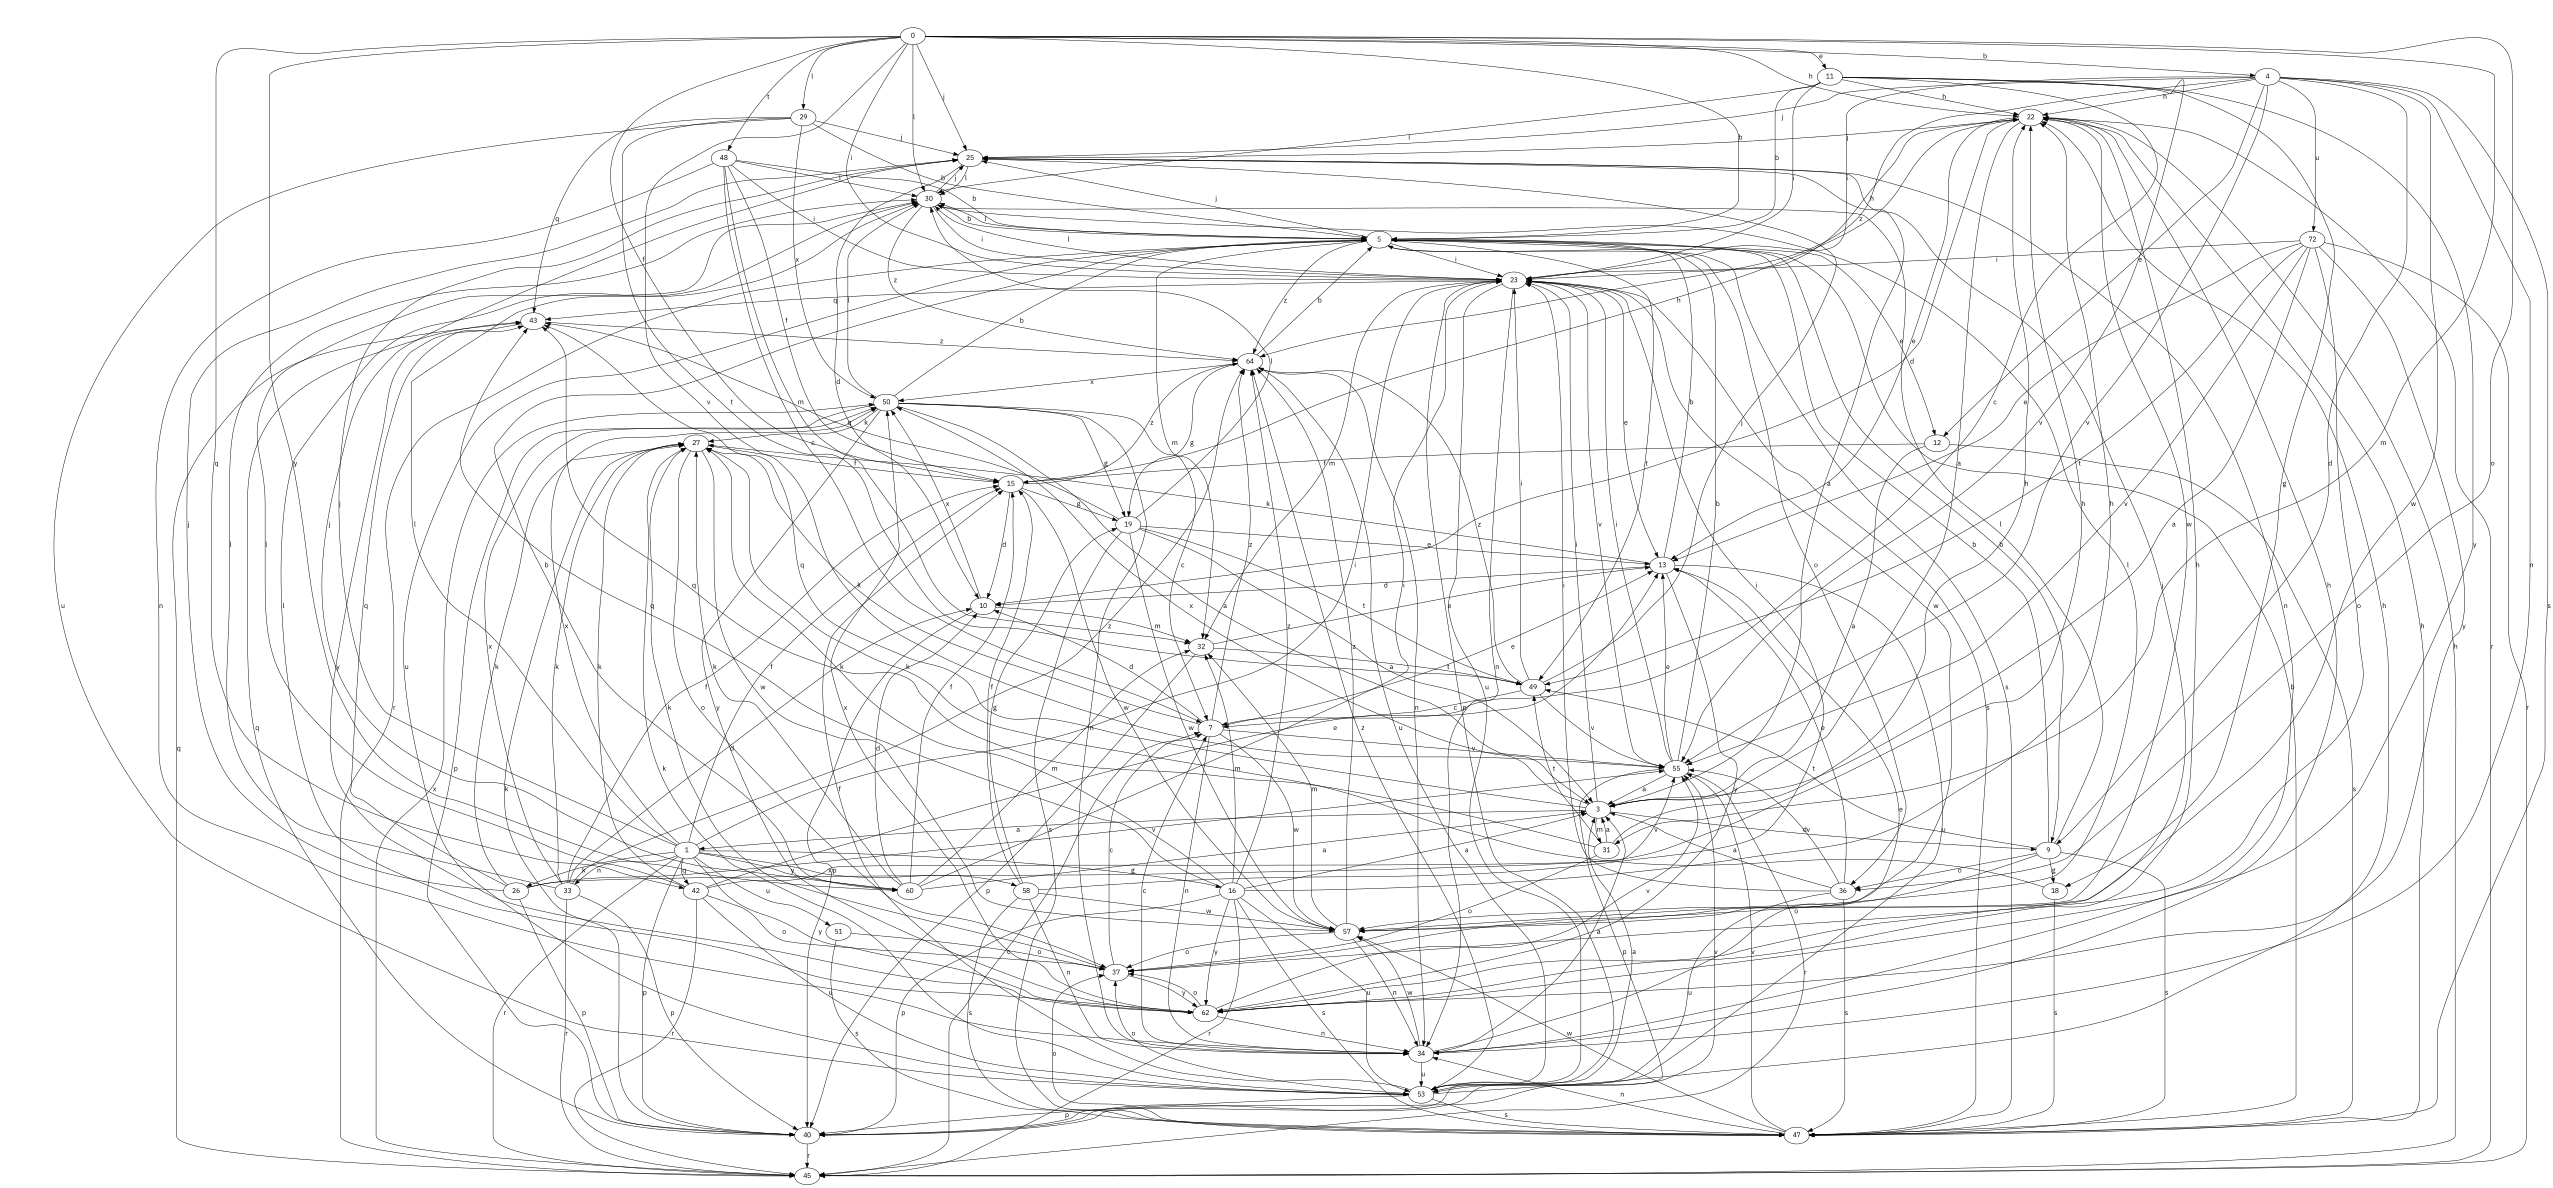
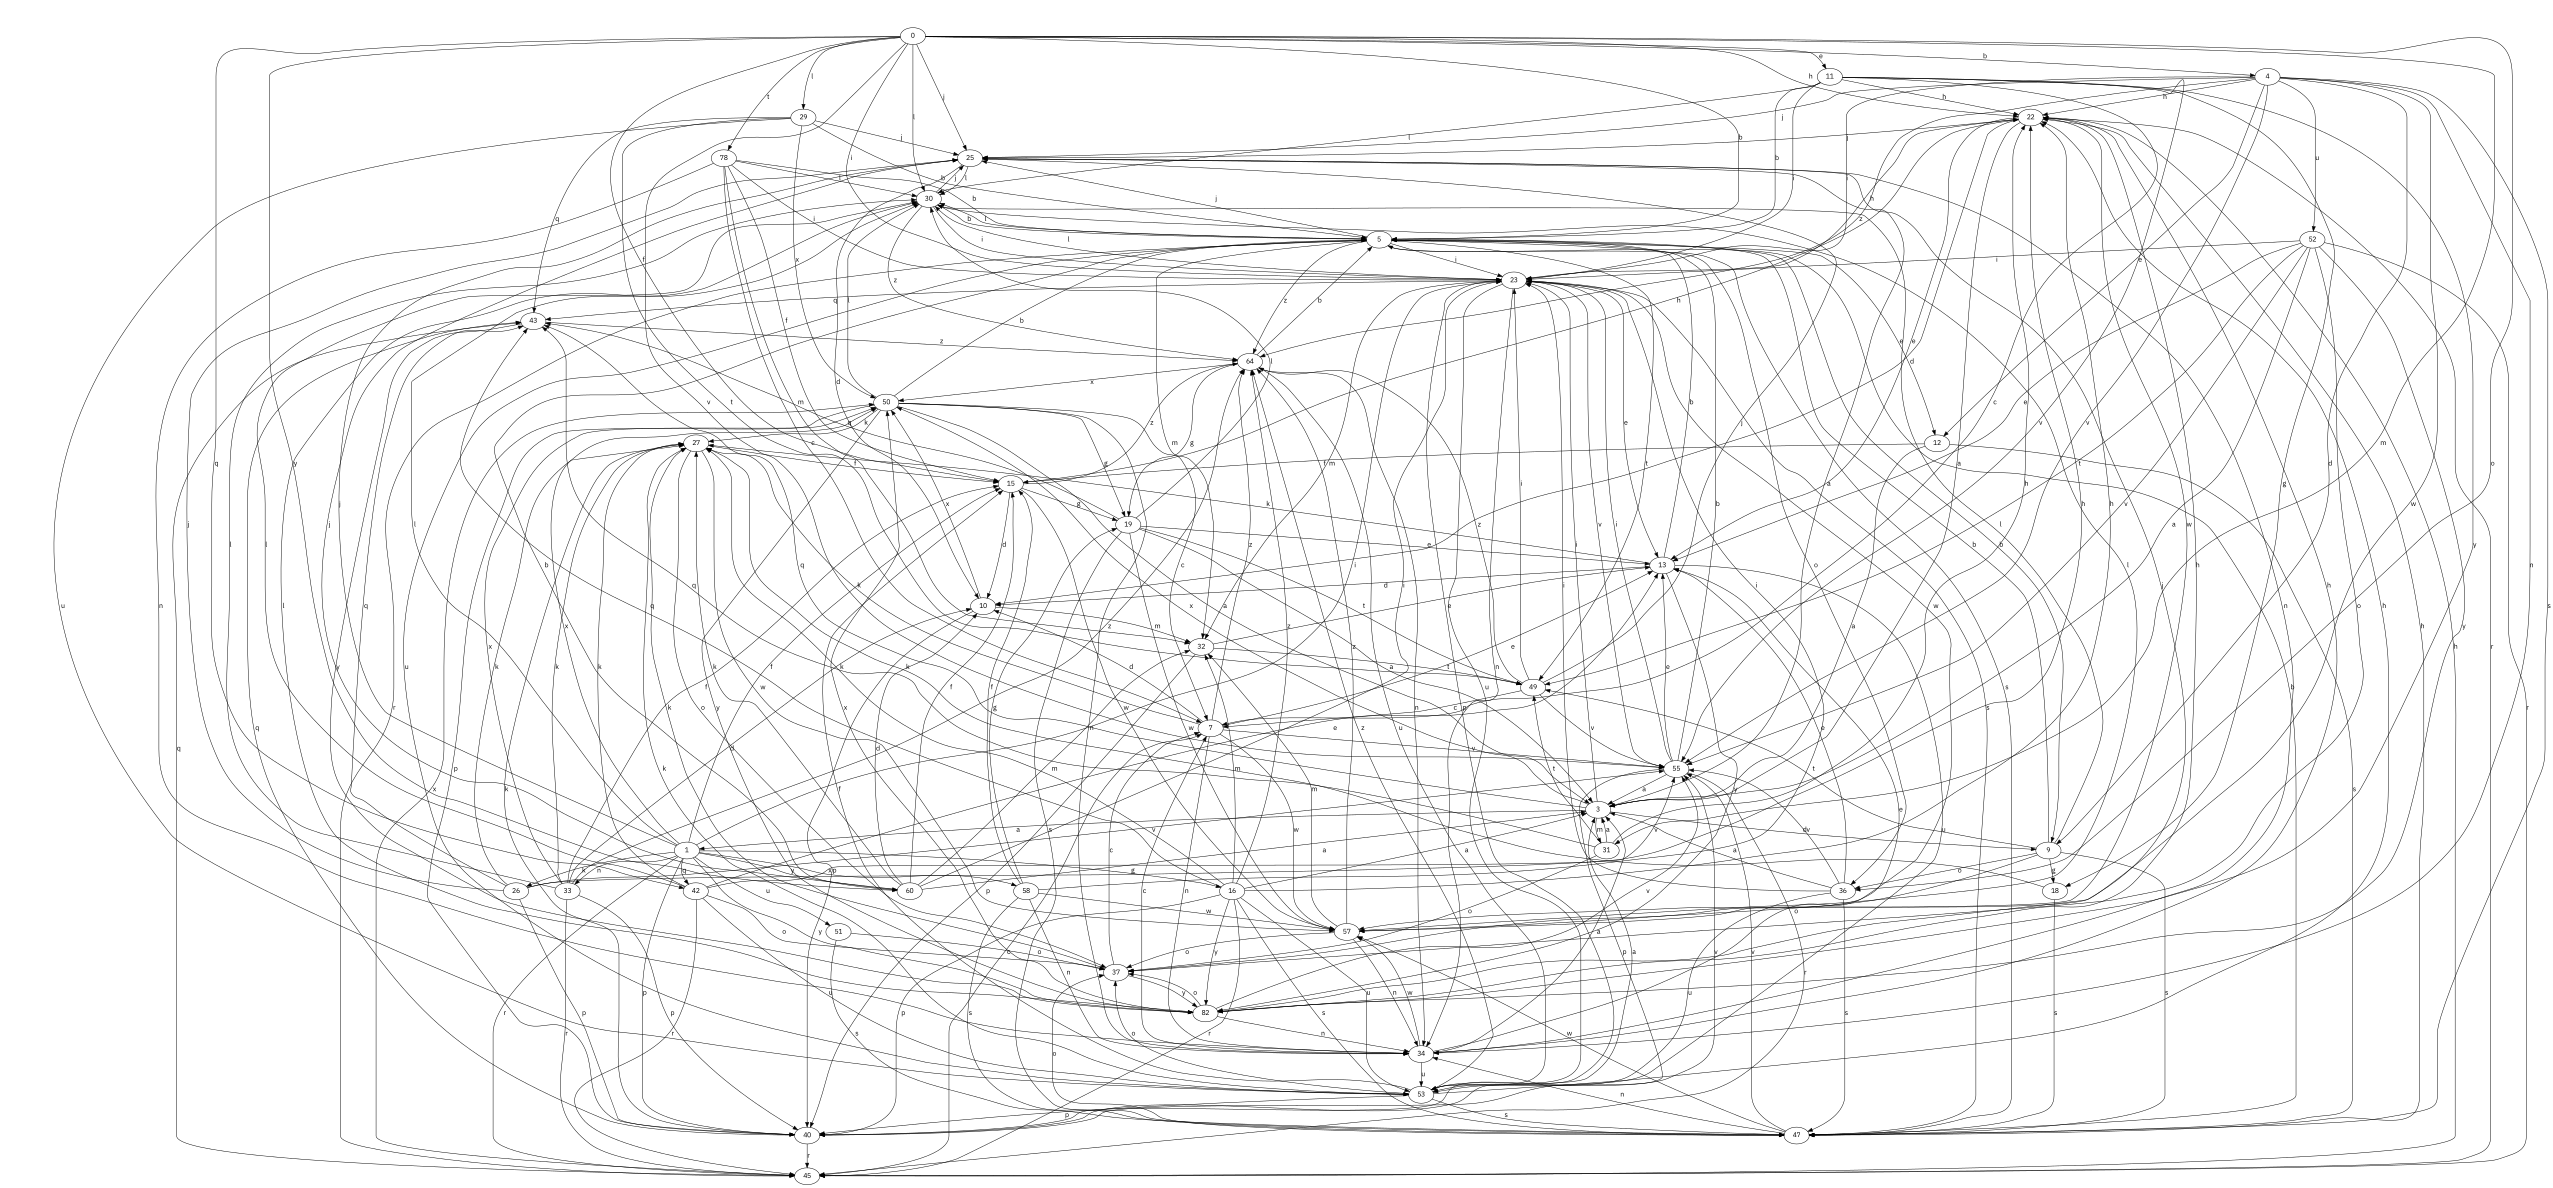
  strict digraph {
    fontname="IBM Plex Sans"
    node [fontname="IBM Plex Sans"]
    edge [fontname="IBM Plex Sans"]
    0
    4
    5
    11
    15
    22
    23
    25
    29
    30
    31
    36
    42
-   48
+   48 [label=78]
    55
    60
    9
    12
    34
    47
-   52 [label=72]
+   52
    57
    64
    45
    32
    49
    53
-   62
+   62 [label=82]
    7
    18
    10
    19
    3
    13
    40
    43
    n37 [label=50]
    37
    27
    1
    16
    26
    33
    51
    58
    0 -> 4 [label=b]
    0 -> 5 [label=b]
    0 -> 11 [label=e]
    0 -> 15 [label=f]
    0 -> 22 [label=h]
    0 -> 23 [label=i]
    0 -> 25 [label=j]
    0 -> 29 [label=l]
    0 -> 30 [label=l]
    0 -> 31 [label=m]
    0 -> 36 [label=o]
    0 -> 42 [label=q]
    0 -> 48 [label=t]
    0 -> 55 [label=v]
    0 -> 60 [label=y]
    4 -> 22 [label=h]
    4 -> 23 [label=i]
    4 -> 25 [label=j]
    4 -> 55 [label=v]
    4 -> 9 [label=d]
    4 -> 12 [label=e]
    4 -> 34 [label=n]
    4 -> 47 [label=s]
    4 -> 52 [label=u]
    4 -> 57 [label=w]
    4 -> 64 [label=z]
    5 -> 23 [label=i]
    5 -> 25 [label=j]
    5 -> 30 [label=l]
    5 -> 36 [label=o]
    5 -> 9 [label=b]
    5 -> 12 [label=e]
    5 -> 47 [label=s]
    5 -> 64 [label=z]
    5 -> 45 [label=r]
    5 -> 32 [label=m]
    5 -> 49 [label=t]
    5 -> 53 [label=u]
    11 -> 5 [label=b]
    11 -> 22 [label=h]
    11 -> 23 [label=i]
    11 -> 30 [label=l]
    11 -> 55 [label=v]
    11 -> 62 [label=y]
    11 -> 7 [label=c]
    11 -> 18 [label=g]
    15 -> 22 [label=h]
    15 -> 57 [label=w]
    15 -> 64 [label=z]
    15 -> 10 [label=d]
    15 -> 19 [label=g]
    22 -> 25 [label=j]
    22 -> 57 [label=w]
    22 -> 45 [label=r]
    22 -> 10 [label=d]
    22 -> 3 [label=a]
    22 -> 13 [label=e]
    23 -> 22 [label=h]
    23 -> 30 [label=l]
    23 -> 55 [label=v]
    23 -> 34 [label=n]
    23 -> 47 [label=s]
    23 -> 57 [label=w]
    23 -> 32 [label=m]
    23 -> 53 [label=u]
    23 -> 13 [label=e]
    23 -> 40 [label=p]
    23 -> 43 [label=q]
    25 -> 30 [label=l]
    25 -> 34 [label=n]
    25 -> 10 [label=d]
    25 -> 3 [label=a]
    29 -> 5 [label=b]
    29 -> 25 [label=j]
    29 -> 49 [label=t]
    29 -> 53 [label=u]
    29 -> 43 [label=q]
    29 -> n37 [label=x]
    30 -> 5 [label=b]
    30 -> 23 [label=i]
    30 -> 25 [label=j]
    30 -> 64 [label=z]
    31 -> 22 [label=h]
    31 -> 49 [label=t]
    31 -> 3 [label=a]
    31 -> 43 [label=q]
    31 -> 37 [label=o]
    36 -> 23 [label=i]
    36 -> 55 [label=v]
    36 -> 47 [label=s]
    36 -> 53 [label=u]
    36 -> 3 [label=a]
    36 -> 13 [label=e]
    42 -> 30 [label=l]
    42 -> 55 [label=v]
    42 -> 45 [label=r]
    42 -> 53 [label=u]
    42 -> 13 [label=e]
    42 -> 37 [label=o]
    42 -> 27 [label=k]
    48 -> 5 [label=b]
    48 -> 15 [label=f]
    48 -> 23 [label=i]
    48 -> 30 [label=l]
    48 -> 34 [label=n]
    48 -> 32 [label=m]
    48 -> 7 [label=c]
    55 -> 5 [label=b]
    55 -> 23 [label=i]
    55 -> 45 [label=r]
    55 -> 3 [label=a]
    55 -> 13 [label=e]
    55 -> 40 [label=p]
    60 -> 5 [label=b]
    60 -> 15 [label=f]
    60 -> 23 [label=i]
    60 -> 25 [label=j]
    60 -> 32 [label=m]
    60 -> 10 [label=d]
    60 -> 3 [label=a]
    60 -> 27 [label=k]
    9 -> 5 [label=b]
    9 -> 30 [label=l]
    9 -> 36 [label=o]
    9 -> 47 [label=s]
    9 -> 49 [label=t]
    9 -> 18 [label=g]
    9 -> 37 [label=o]
    12 -> 15 [label=f]
    12 -> 47 [label=s]
    12 -> 3 [label=a]
    34 -> 22 [label=h]
    34 -> 57 [label=w]
    34 -> 53 [label=u]
    34 -> 7 [label=c]
    34 -> 3 [label=a]
    34 -> 13 [label=e]
    47 -> 5 [label=b]
    47 -> 22 [label=h]
    47 -> 55 [label=v]
    47 -> 34 [label=n]
    47 -> 57 [label=w]
    47 -> 37 [label=o]
    52 -> 23 [label=i]
    52 -> 55 [label=v]
    52 -> 45 [label=r]
    52 -> 49 [label=t]
    52 -> 62 [label=y]
    52 -> 3 [label=a]
    52 -> 13 [label=e]
    52 -> 37 [label=o]
    57 -> 30 [label=l]
    57 -> 34 [label=n]
    57 -> 64 [label=z]
    57 -> 32 [label=m]
    57 -> 37 [label=o]
    64 -> 5 [label=b]
    64 -> 34 [label=n]
    64 -> 53 [label=u]
    64 -> 19 [label=g]
    64 -> n37 [label=x]
    45 -> 22 [label=h]
    45 -> 7 [label=c]
    45 -> 43 [label=q]
    45 -> n37 [label=x]
    32 -> 49 [label=t]
    32 -> 13 [label=e]
    32 -> 40 [label=p]
    49 -> 23 [label=i]
    49 -> 25 [label=j]
    49 -> 55 [label=v]
    49 -> 64 [label=z]
    49 -> 7 [label=c]
    53 -> 15 [label=f]
    53 -> 22 [label=h]
    53 -> 47 [label=s]
    53 -> 64 [label=z]
    53 -> 3 [label=a]
    53 -> 40 [label=p]
    53 -> 37 [label=o]
    53 -> 27 [label=k]
    62 -> 22 [label=h]
    62 -> 25 [label=j]
    62 -> 30 [label=l]
    62 -> 55 [label=v]
    62 -> 34 [label=n]
    62 -> n37 [label=x]
    62 -> 37 [label=o]
    7 -> 55 [label=v]
    7 -> 34 [label=n]
    7 -> 57 [label=w]
    7 -> 64 [label=z]
    7 -> 10 [label=d]
    7 -> 13 [label=e]
    7 -> 27 [label=k]
    18 -> 47 [label=s]
    18 -> 27 [label=k]
    10 -> 32 [label=m]
    10 -> 40 [label=p]
    10 -> n37 [label=x]
    19 -> 30 [label=l]
    19 -> 47 [label=s]
    19 -> 57 [label=w]
    19 -> 49 [label=t]
    19 -> 3 [label=a]
    19 -> 13 [label=e]
    19 -> 43 [label=q]
    3 -> 23 [label=i]
    3 -> 31 [label=m]
    3 -> 9 [label=d]
    3 -> 43 [label=q]
    3 -> n37 [label=x]
    3 -> 1 [label=a]
    13 -> 5 [label=b]
    13 -> 53 [label=u]
    13 -> 62 [label=y]
    13 -> 10 [label=d]
    13 -> 27 [label=k]
    40 -> 55 [label=v]
    40 -> 45 [label=r]
    40 -> 43 [label=q]
    40 -> 27 [label=k]
    43 -> 64 [label=z]
    43 -> 62 [label=y]
    n37 -> 5 [label=b]
    n37 -> 30 [label=l]
    n37 -> 34 [label=n]
    n37 -> 62 [label=y]
    n37 -> 7 [label=c]
    n37 -> 19 [label=g]
    n37 -> 3 [label=a]
    n37 -> 40 [label=p]
    n37 -> 27 [label=k]
    37 -> 62 [label=y]
    37 -> 7 [label=c]
    37 -> 27 [label=k]
    27 -> 15 [label=f]
    27 -> 57 [label=w]
    27 -> 37 [label=o]
    1 -> 15 [label=f]
    1 -> 23 [label=i]
    1 -> 25 [label=j]
    1 -> 30 [label=l]
    1 -> 42 [label=q]
    1 -> 60 [label=y]
    1 -> 45 [label=r]
    1 -> 62 [label=y]
    1 -> 40 [label=p]
    1 -> n37 [label=x]
    1 -> 16 [label=g]
    1 -> 26 [label=k]
    1 -> 33 [label=n]
    1 -> 51 [label=u]
    1 -> 58 [label=x]
    16 -> 22 [label=h]
    16 -> 47 [label=s]
    16 -> 64 [label=z]
    16 -> 45 [label=r]
    16 -> 32 [label=m]
    16 -> 53 [label=u]
    16 -> 62 [label=y]
    16 -> 3 [label=a]
    16 -> 40 [label=p]
    16 -> 43 [label=q]
    16 -> 27 [label=k]
    26 -> 22 [label=h]
    26 -> 25 [label=j]
    26 -> 55 [label=v]
    26 -> 40 [label=p]
    26 -> 43 [label=q]
    26 -> 27 [label=k]
    33 -> 15 [label=f]
    33 -> 30 [label=l]
    33 -> 64 [label=z]
    33 -> 45 [label=r]
    33 -> 10 [label=d]
    33 -> 40 [label=p]
    33 -> n37 [label=x]
    33 -> 27 [label=k]
    51 -> 47 [label=s]
    51 -> 37 [label=o]
    58 -> 15 [label=f]
    58 -> 23 [label=i]
    58 -> 34 [label=n]
    58 -> 47 [label=s]
    58 -> 57 [label=w]
    58 -> 19 [label=g]
  }
